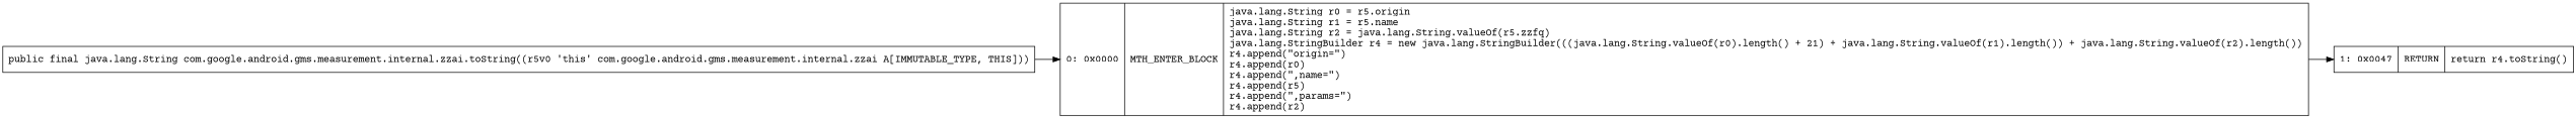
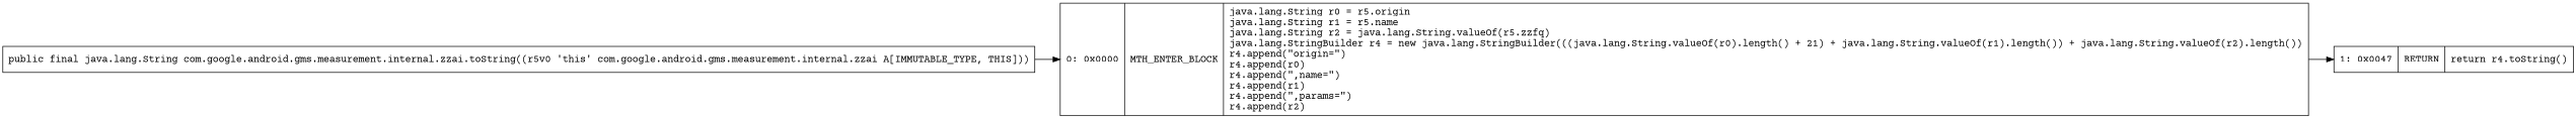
  digraph {
    rankdir=LR
    fontname="Courier Prime"
    node [shape=record fontname="Courier Prime"]
    edge [fontname="Courier Prime"]
-   n1 [label="{0\:\ 0x0000|MTH_ENTER_BLOCK\l|java.lang.String r0 = r5.origin\ljava.lang.String r1 = r5.name\ljava.lang.String r2 = java.lang.String.valueOf(r5.zzfq)\ljava.lang.StringBuilder r4 = new java.lang.StringBuilder(((java.lang.String.valueOf(r0).length() + 21) + java.lang.String.valueOf(r1).length()) + java.lang.String.valueOf(r2).length())\lr4.append(\"origin=\")\lr4.append(r0)\lr4.append(\",name=\")\lr4.append(r5)\lr4.append(\",params=\")\lr4.append(r2)\l}"]
+   n1 [label="{0\:\ 0x0000|MTH_ENTER_BLOCK\l|java.lang.String r0 = r5.origin\ljava.lang.String r1 = r5.name\ljava.lang.String r2 = java.lang.String.valueOf(r5.zzfq)\ljava.lang.StringBuilder r4 = new java.lang.StringBuilder(((java.lang.String.valueOf(r0).length() + 21) + java.lang.String.valueOf(r1).length()) + java.lang.String.valueOf(r2).length())\lr4.append(\"origin=\")\lr4.append(r0)\lr4.append(\",name=\")\lr4.append(r1)\lr4.append(\",params=\")\lr4.append(r2)\l}"]
    n2 [label="{1\:\ 0x0047|RETURN\l|return r4.toString()\l}"]
    n3 [label="{public final java.lang.String com.google.android.gms.measurement.internal.zzai.toString((r5v0 'this' com.google.android.gms.measurement.internal.zzai A[IMMUTABLE_TYPE, THIS])) }"]
    n1 -> n2
    n3 -> n1
  }
